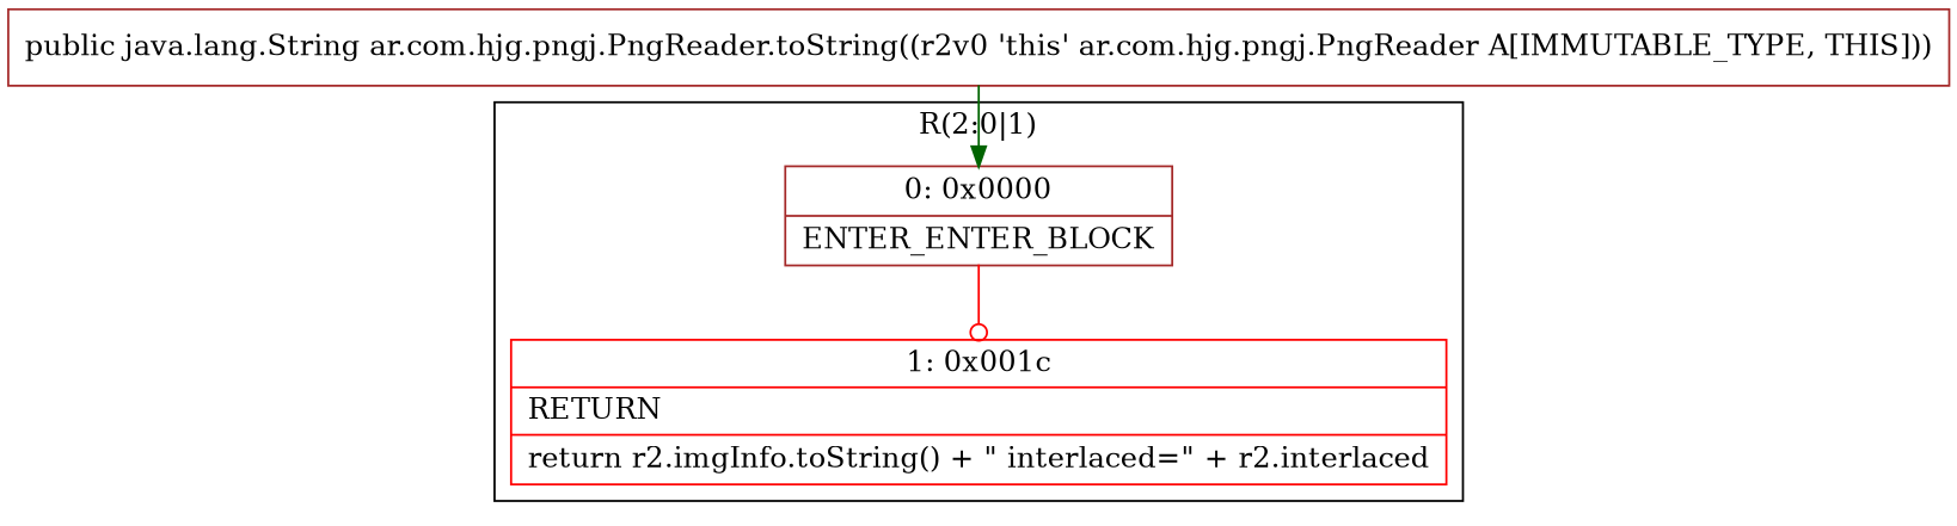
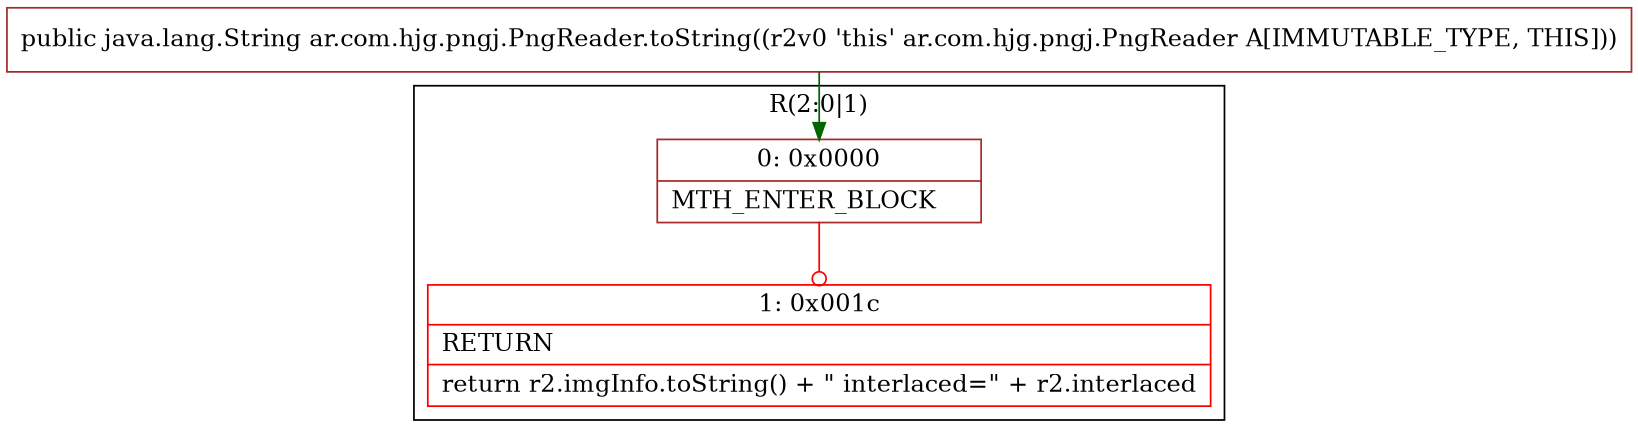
  digraph {
    node [color=brown shape=record]
-   n1 [label="{0\:\ 0x0000|ENTER_ENTER_BLOCK\l}"]
+   n1 [label="{0\:\ 0x0000|MTH_ENTER_BLOCK\l}"]
    n2 [color=red label="{1\:\ 0x001c|RETURN\l|return r2.imgInfo.toString() + \" interlaced=\" + r2.interlaced\l}"]
    n3 [label="{public java.lang.String ar.com.hjg.pngj.PngReader.toString((r2v0 'this' ar.com.hjg.pngj.PngReader A[IMMUTABLE_TYPE, THIS])) }"]
    subgraph cluster_1 {
      label="R(2:0|1)"
      n1
      n2
    }
    n1 -> n2 [color=red arrowhead=odot]
    n3 -> n1 [color=darkgreen arrowhead=normal]
  }
